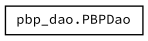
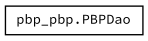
  digraph {
    rankdir=LR
    fontname="Source Code Pro"
-   n1 [color=black fillcolor=white fontname="Source Code Pro" fontsize=10 height=0.2 label="pbp_dao.PBPDao" shape=record style=filled width=0.4]
+   n1 [color=black fillcolor=white fontname="Source Code Pro" fontsize=10 height=0.2 label="pbp_pbp.PBPDao" shape=record style=filled width=0.4]
  }
